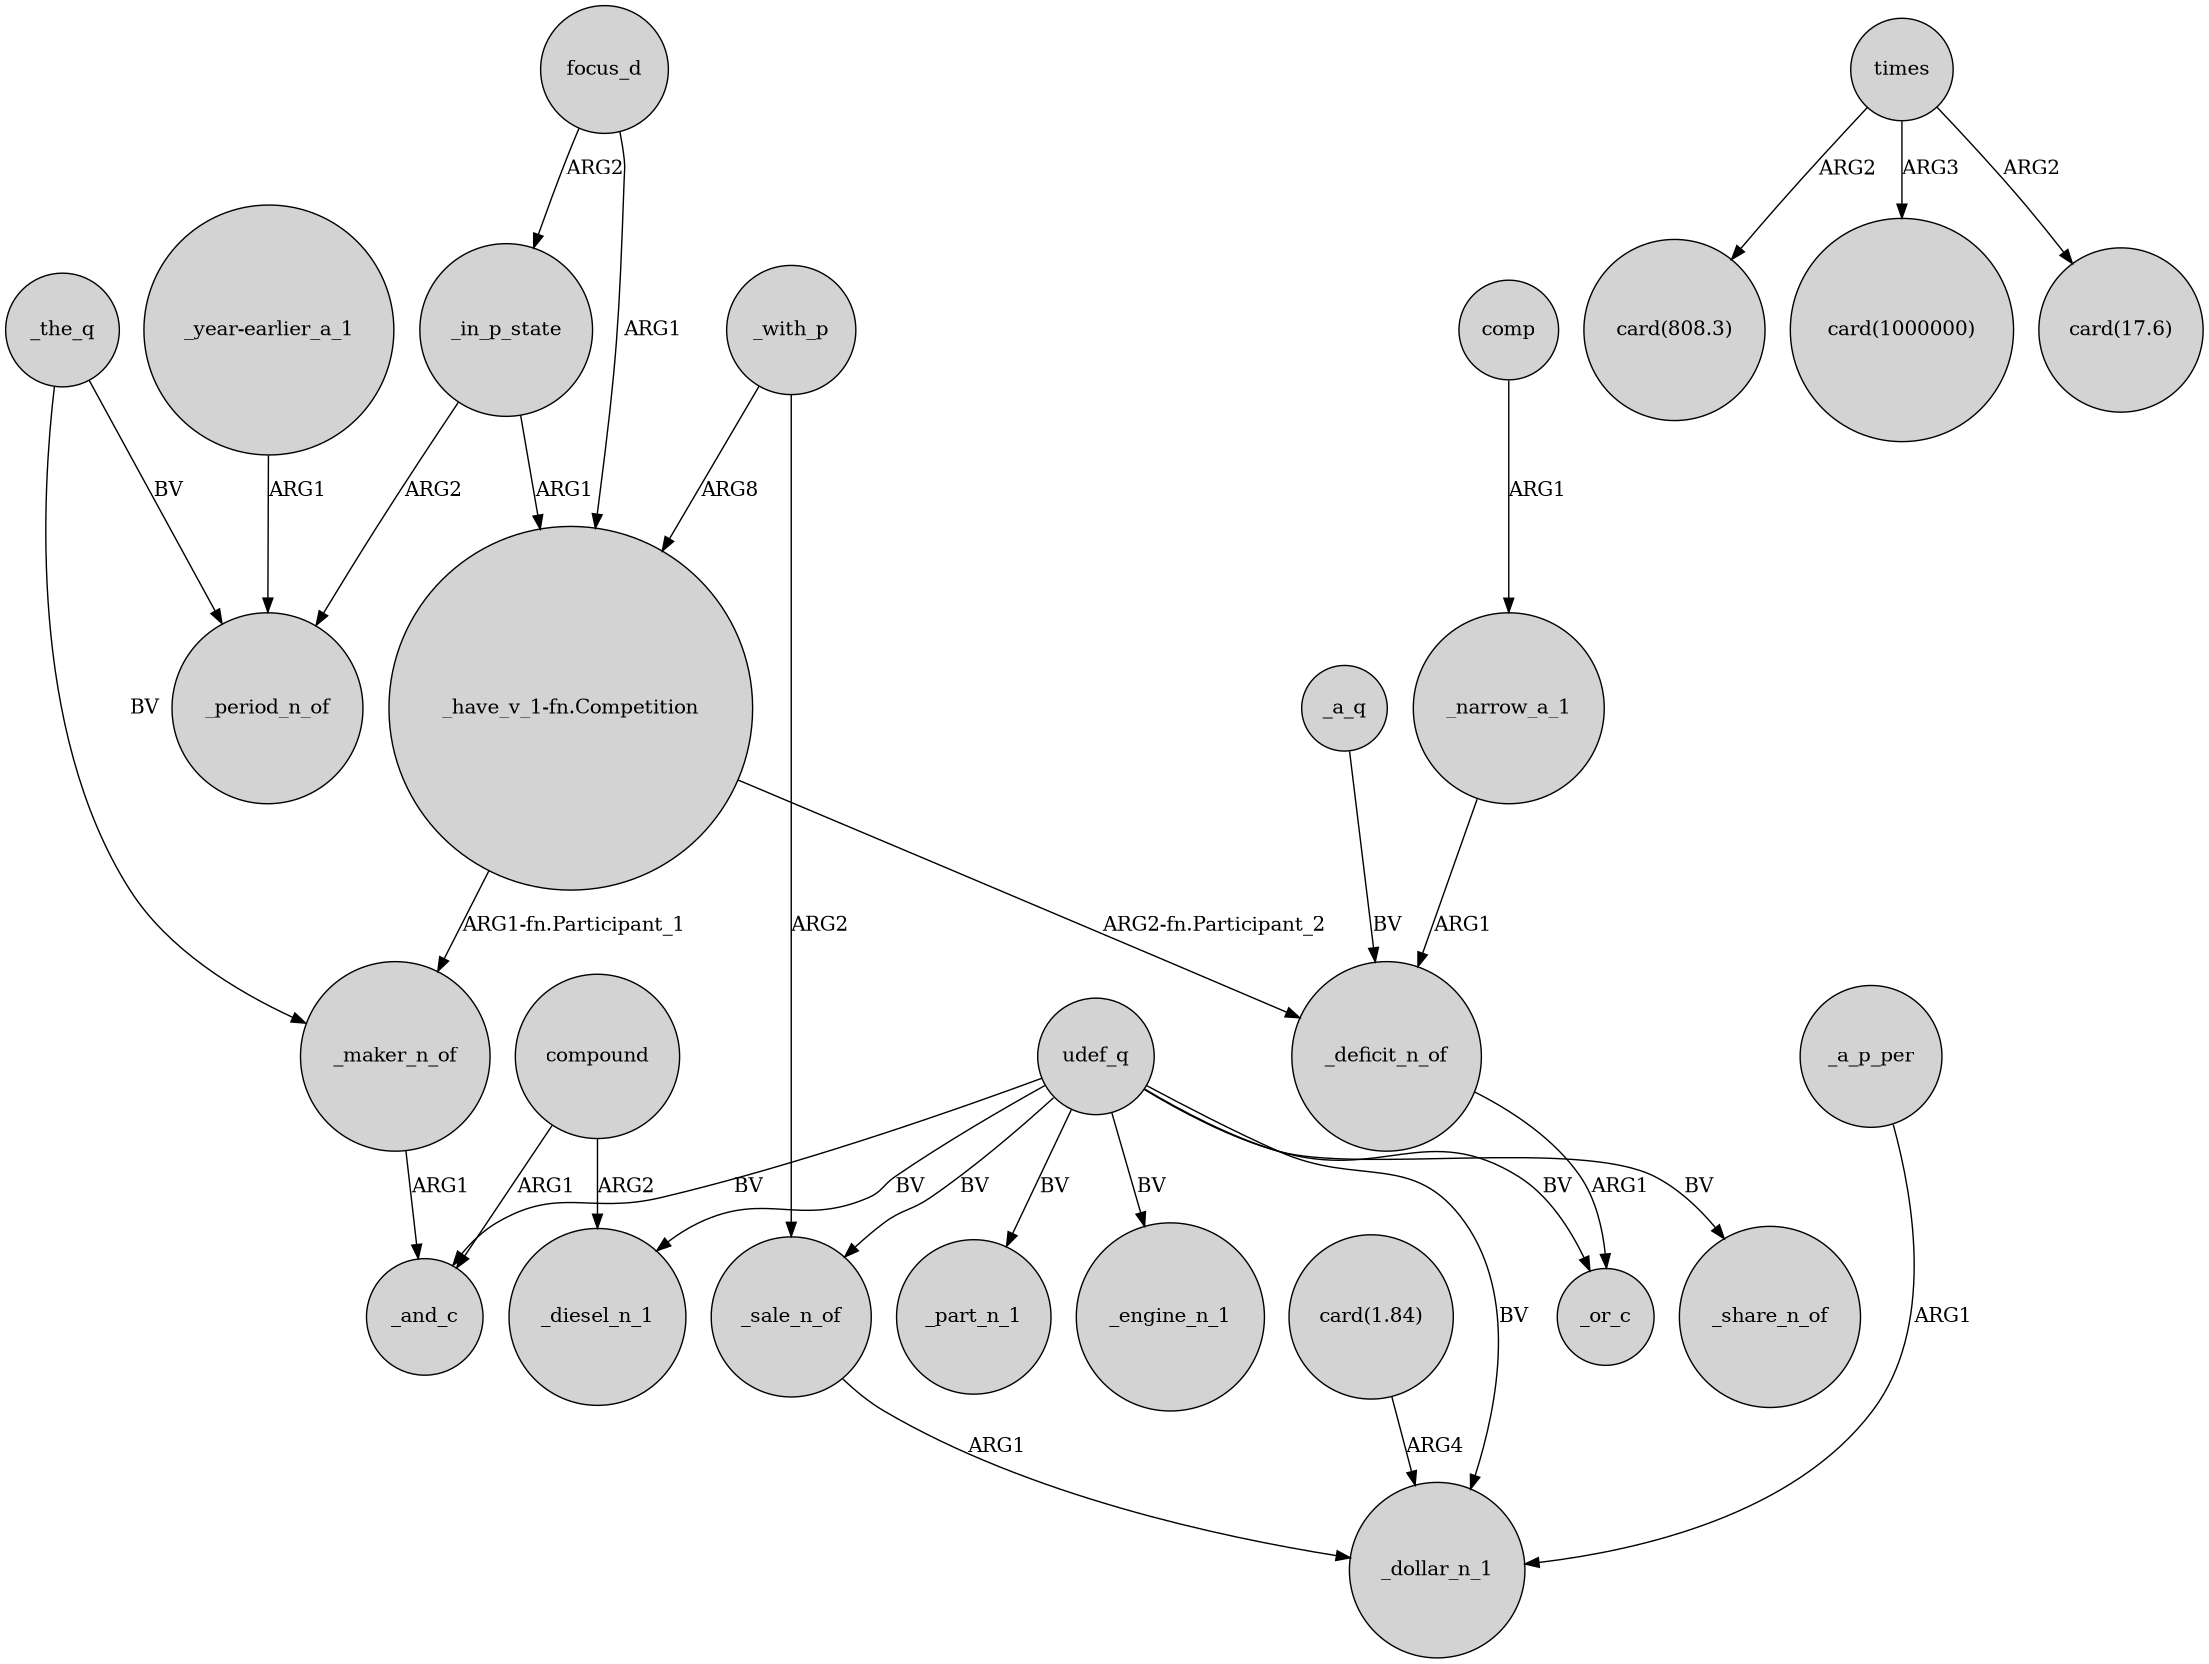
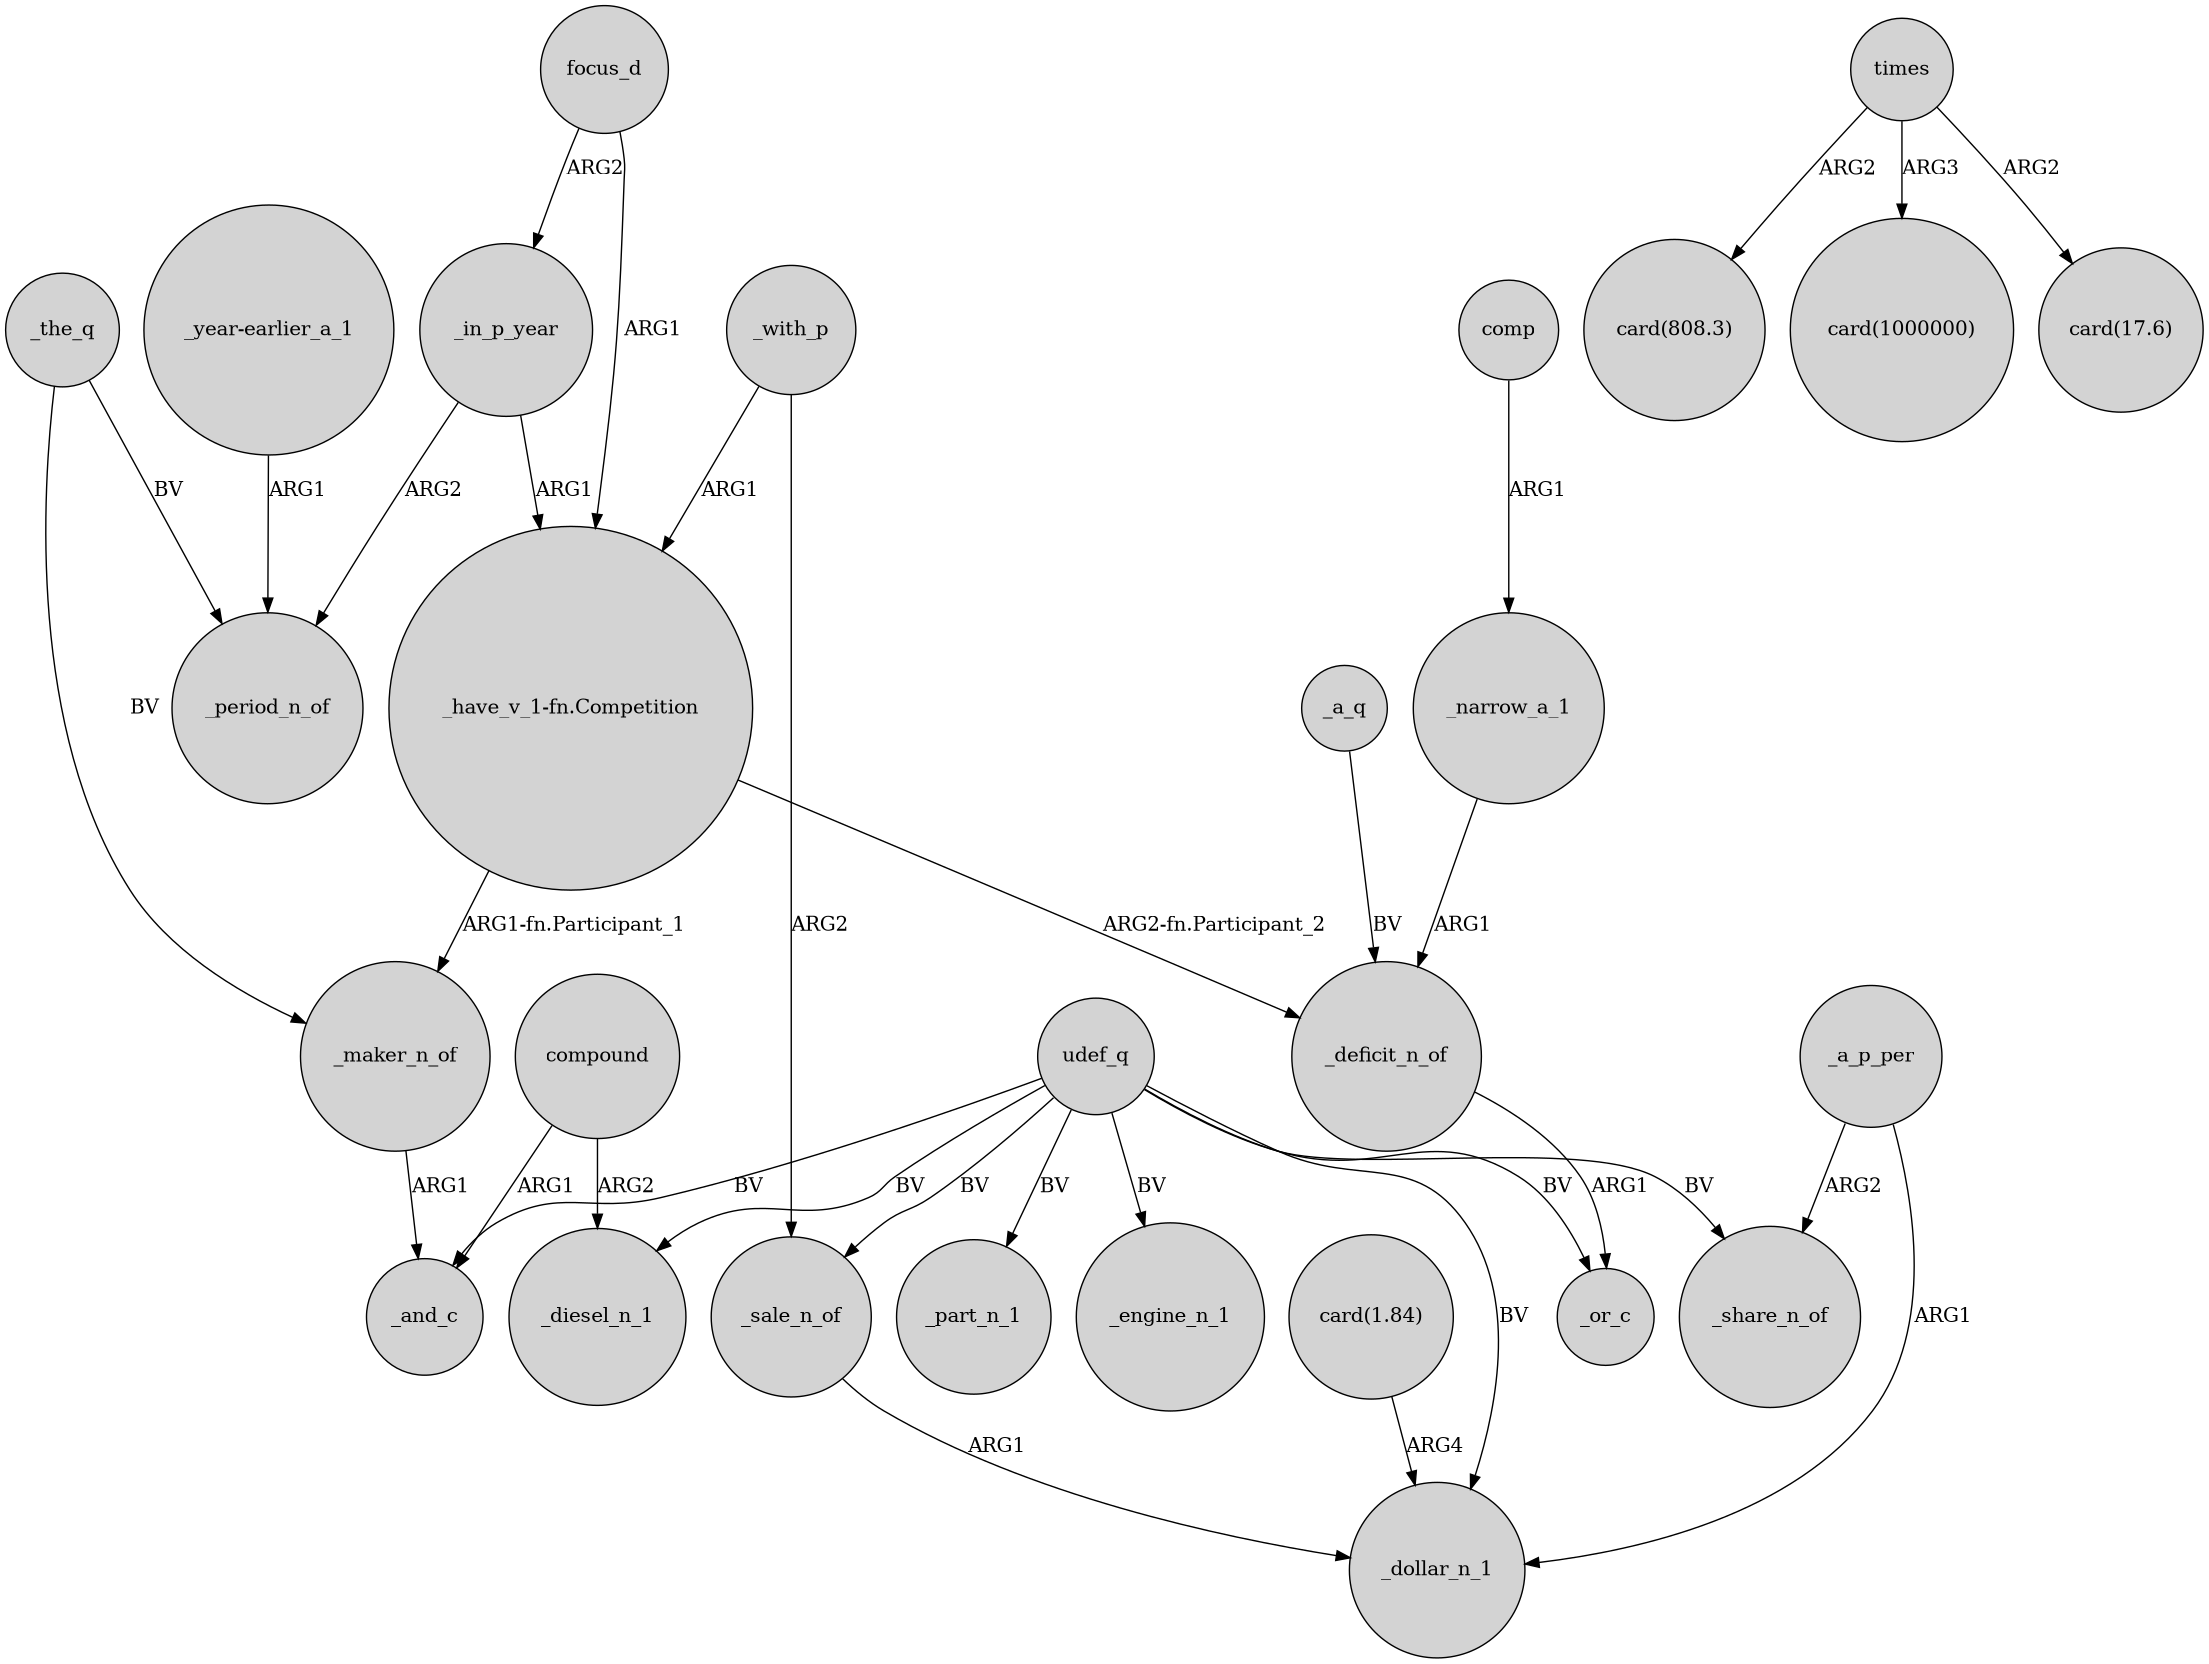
  digraph {
    node [shape=circle style=filled]
    _narrow_a_1
    _deficit_n_of
    _or_c
    compound
    _and_c
    _diesel_n_1
    focus_d
-   _in_p_state
+   _in_p_state [label=_in_p_year]
    "_have_v_1-fn.Competition"
    _period_n_of
    _maker_n_of
    _a_q
    times
    "card(808.3)"
    "card(1000000)"
    "card(17.6)"
    "_year-earlier_a_1"
    udef_q
    _dollar_n_1
    _sale_n_of
    _share_n_of
    _part_n_1
    _engine_n_1
    _with_p
    "card(1.84)"
    _a_p_per
    _the_q
    comp
    _narrow_a_1 -> _deficit_n_of [label=ARG1]
    _deficit_n_of -> _or_c [label=ARG1]
    compound -> _and_c [label=ARG1]
    compound -> _diesel_n_1 [label=ARG2]
    focus_d -> _in_p_state [label=ARG2]
    focus_d -> "_have_v_1-fn.Competition" [label=ARG1]
    _in_p_state -> "_have_v_1-fn.Competition" [label=ARG1]
    _in_p_state -> _period_n_of [label=ARG2]
    "_have_v_1-fn.Competition" -> _deficit_n_of [label="ARG2-fn.Participant_2"]
    "_have_v_1-fn.Competition" -> _maker_n_of [label="ARG1-fn.Participant_1"]
    _maker_n_of -> _and_c [label=ARG1]
    _a_q -> _deficit_n_of [label=BV]
    times -> "card(808.3)" [label=ARG2]
    times -> "card(1000000)" [label=ARG3]
    times -> "card(17.6)" [label=ARG2]
    "_year-earlier_a_1" -> _period_n_of [label=ARG1]
    udef_q -> _or_c [label=BV]
    udef_q -> _and_c [label=BV]
    udef_q -> _diesel_n_1 [label=BV]
    udef_q -> _dollar_n_1 [label=BV]
    udef_q -> _sale_n_of [label=BV]
    udef_q -> _share_n_of [label=BV]
    udef_q -> _part_n_1 [label=BV]
    udef_q -> _engine_n_1 [label=BV]
    _sale_n_of -> _dollar_n_1 [label=ARG1]
-   _with_p -> "_have_v_1-fn.Competition" [label=ARG8]
+   _with_p -> "_have_v_1-fn.Competition" [label=ARG1]
    _with_p -> _sale_n_of [label=ARG2]
    "card(1.84)" -> _dollar_n_1 [label=ARG4]
    _a_p_per -> _dollar_n_1 [label=ARG1]
+   _a_p_per -> _share_n_of [label=ARG2]
    _the_q -> _period_n_of [label=BV]
    _the_q -> _maker_n_of [label=BV]
    comp -> _narrow_a_1 [label=ARG1]
  }
